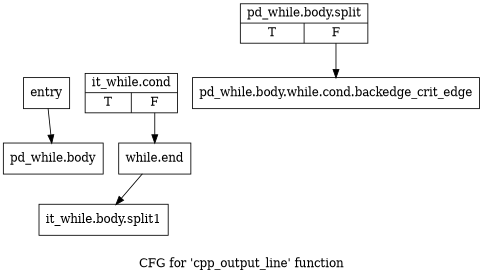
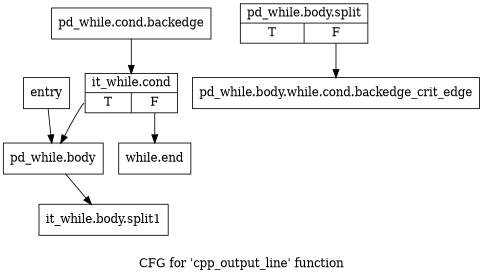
  digraph {
    label="CFG for 'cpp_output_line' function"
    node [shape=record]
    n1 [label="{entry}"]
    n2 [label="{pd_while.body}"]
    n3 [label="{it_while.cond|{<s0>T|<s1>F}}"]
    n4 [label="{while.end}"]
    n5 [label="{it_while.body.split1}"]
    n6 [label="{pd_while.body.split|{<s0>T|<s1>F}}"]
    n7 [label="{pd_while.body.while.cond.backedge_crit_edge}"]
+   n8 [label="{pd_while.cond.backedge}"]
    n1 -> n2
-   n4 -> n5
+   n2 -> n5
+   n3 -> n2 [tailport=s0]
    n3 -> n4 [tailport=s1]
    n6 -> n7 [tailport=s1]
+   n8 -> n3
  }
